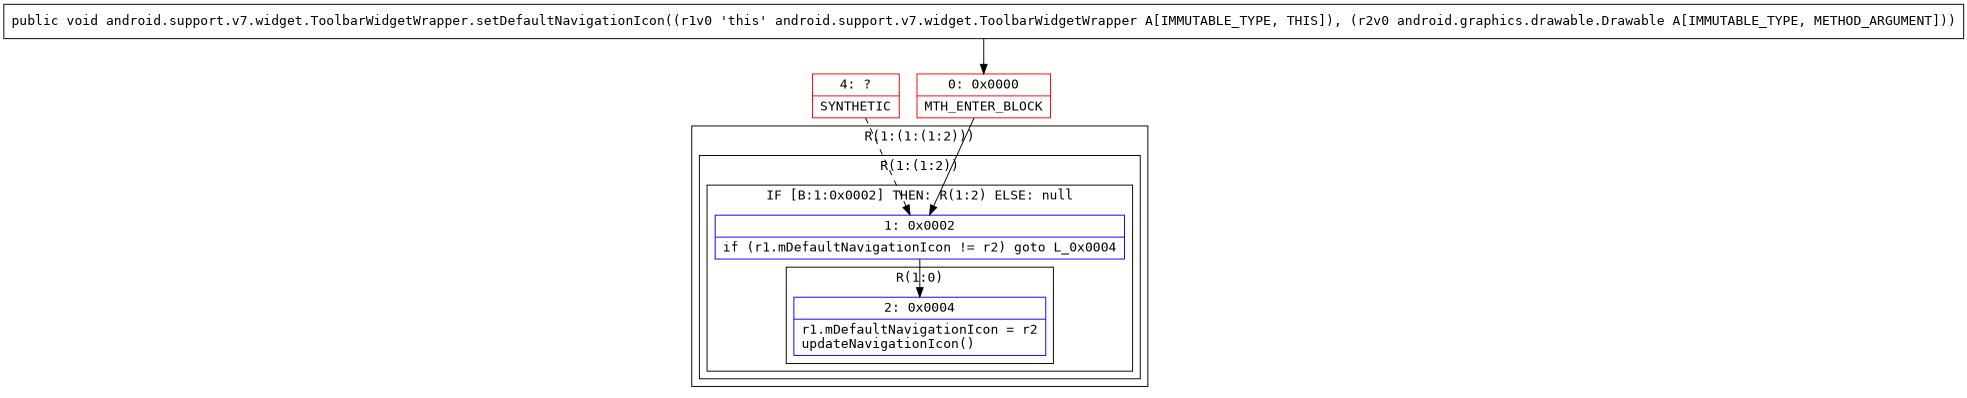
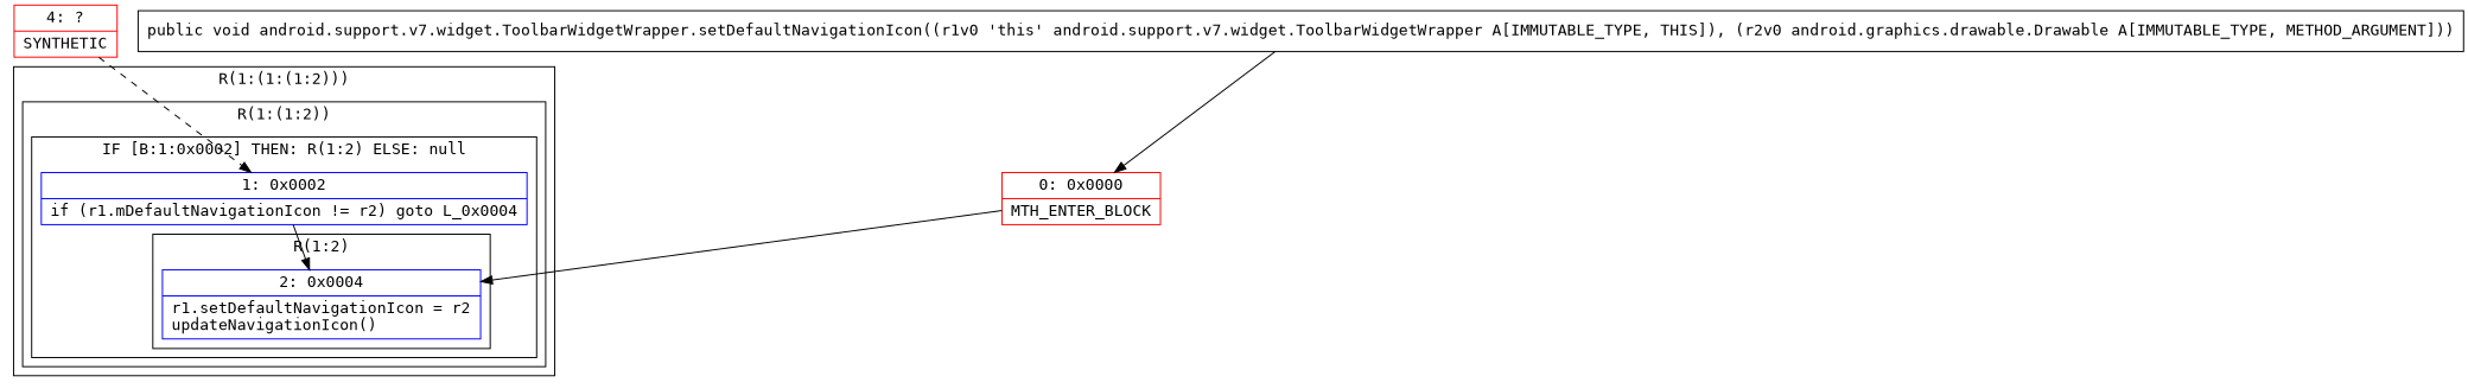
  digraph {
    fontname="DejaVu Sans Mono"
    node [color=blue fontname="DejaVu Sans Mono" shape=record]
    edge [fontname="DejaVu Sans Mono"]
-   n1 [label="{2\:\ 0x0004|r1.mDefaultNavigationIcon = r2\lupdateNavigationIcon()\l}"]
+   n1 [label="{2\:\ 0x0004|r1.setDefaultNavigationIcon = r2\lupdateNavigationIcon()\l}"]
    n2 [label="{1\:\ 0x0002|if (r1.mDefaultNavigationIcon != r2) goto L_0x0004\l}"]
    n3 [color=red label="{4\:\ ?|SYNTHETIC\l}"]
    n4 [color=red label="{0\:\ 0x0000|MTH_ENTER_BLOCK\l}"]
    n5 [label="{public void android.support.v7.widget.ToolbarWidgetWrapper.setDefaultNavigationIcon((r1v0 'this' android.support.v7.widget.ToolbarWidgetWrapper A[IMMUTABLE_TYPE, THIS]), (r2v0 android.graphics.drawable.Drawable A[IMMUTABLE_TYPE, METHOD_ARGUMENT])) }" color=""]
    subgraph cluster_1 {
      label="R(1:(1:(1:2)))"
      subgraph cluster_2 {
        label="R(1:(1:2))"
        subgraph cluster_3 {
          label="IF [B:1:0x0002] THEN: R(1:2) ELSE: null"
          n2
          subgraph cluster_4 {
-           label="R(1:0)"
+           label="R(1:2)"
            n1
          }
        }
      }
    }
    n2 -> n1
    n3 -> n2 [style=dashed]
-   n4 -> n2
+   n4 -> n1
    n5 -> n4
  }
